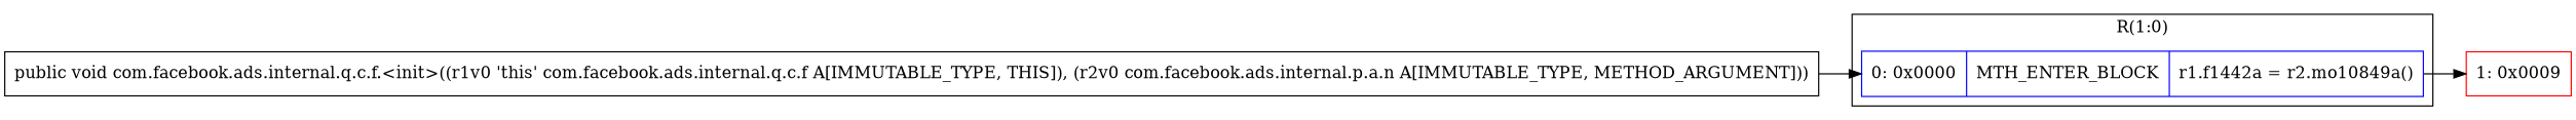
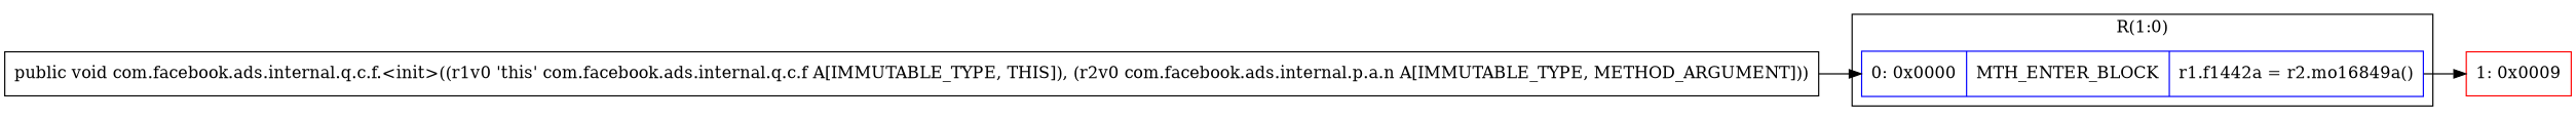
  digraph {
    rankdir=LR
    node [shape=record]
-   n1 [color=blue label="{0\:\ 0x0000|MTH_ENTER_BLOCK\l|r1.f1442a = r2.mo10849a()\l}"]
+   n1 [color=blue label="{0\:\ 0x0000|MTH_ENTER_BLOCK\l|r1.f1442a = r2.mo16849a()\l}"]
    n2 [color=red label="{1\:\ 0x0009}"]
    n3 [label="{public void com.facebook.ads.internal.q.c.f.\<init\>((r1v0 'this' com.facebook.ads.internal.q.c.f A[IMMUTABLE_TYPE, THIS]), (r2v0 com.facebook.ads.internal.p.a.n A[IMMUTABLE_TYPE, METHOD_ARGUMENT])) }"]
    subgraph cluster_1 {
      label="R(1:0)"
      n1
    }
    n1 -> n2
    n3 -> n1
  }
